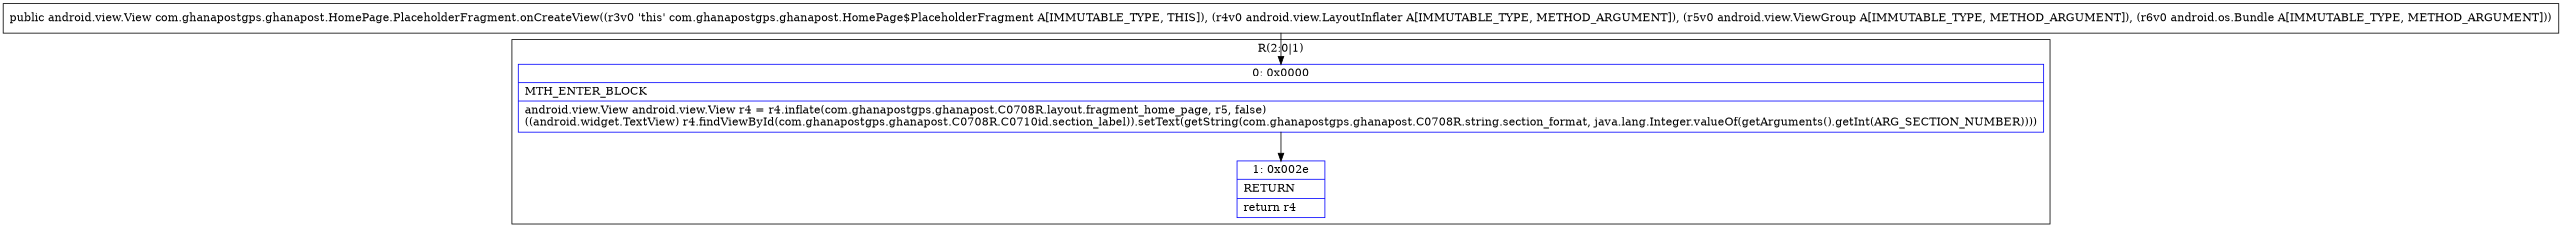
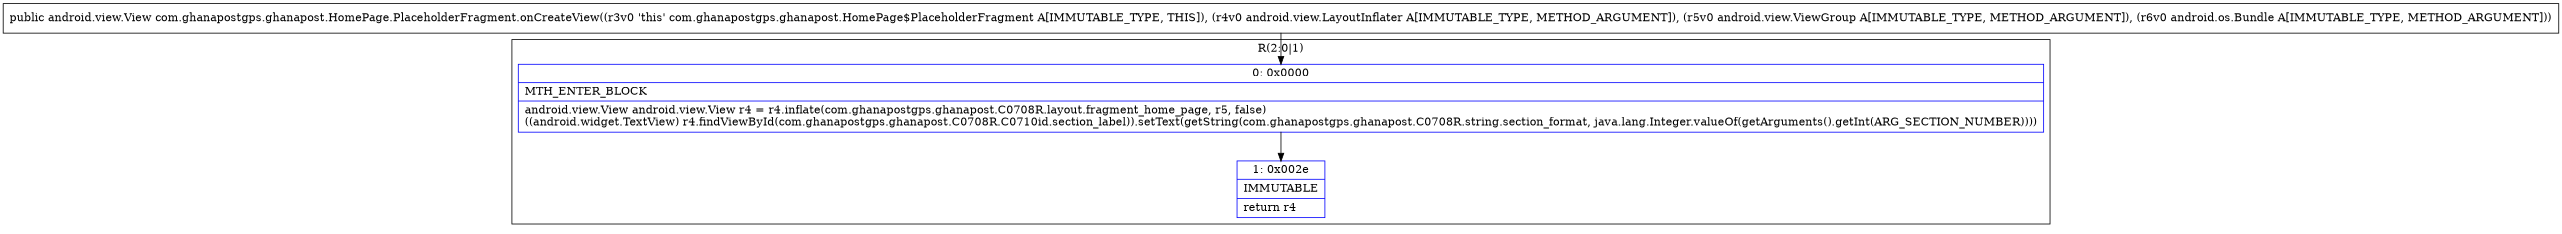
  digraph {
    node [color=blue shape=record]
    n1 [label="{0\:\ 0x0000|MTH_ENTER_BLOCK\l|android.view.View android.view.View r4 = r4.inflate(com.ghanapostgps.ghanapost.C0708R.layout.fragment_home_page, r5, false)\l((android.widget.TextView) r4.findViewById(com.ghanapostgps.ghanapost.C0708R.C0710id.section_label)).setText(getString(com.ghanapostgps.ghanapost.C0708R.string.section_format, java.lang.Integer.valueOf(getArguments().getInt(ARG_SECTION_NUMBER))))\l}"]
-   n2 [label="{1\:\ 0x002e|RETURN\l|return r4\l}"]
+   n2 [label="{1\:\ 0x002e|IMMUTABLE\l|return r4\l}"]
    n3 [label="{public android.view.View com.ghanapostgps.ghanapost.HomePage.PlaceholderFragment.onCreateView((r3v0 'this' com.ghanapostgps.ghanapost.HomePage$PlaceholderFragment A[IMMUTABLE_TYPE, THIS]), (r4v0 android.view.LayoutInflater A[IMMUTABLE_TYPE, METHOD_ARGUMENT]), (r5v0 android.view.ViewGroup A[IMMUTABLE_TYPE, METHOD_ARGUMENT]), (r6v0 android.os.Bundle A[IMMUTABLE_TYPE, METHOD_ARGUMENT])) }" color=""]
    subgraph cluster_1 {
      label="R(2:0|1)"
      n1
      n2
    }
    n1 -> n2
    n3 -> n1
  }
